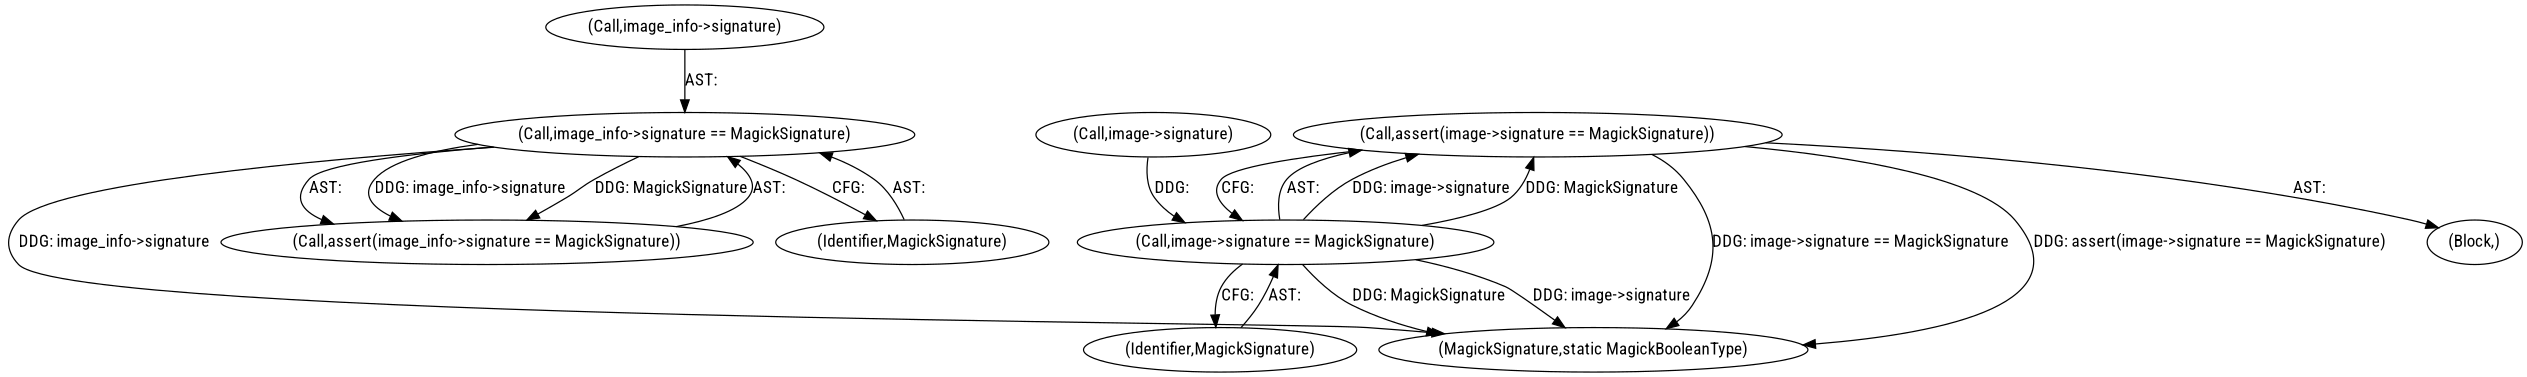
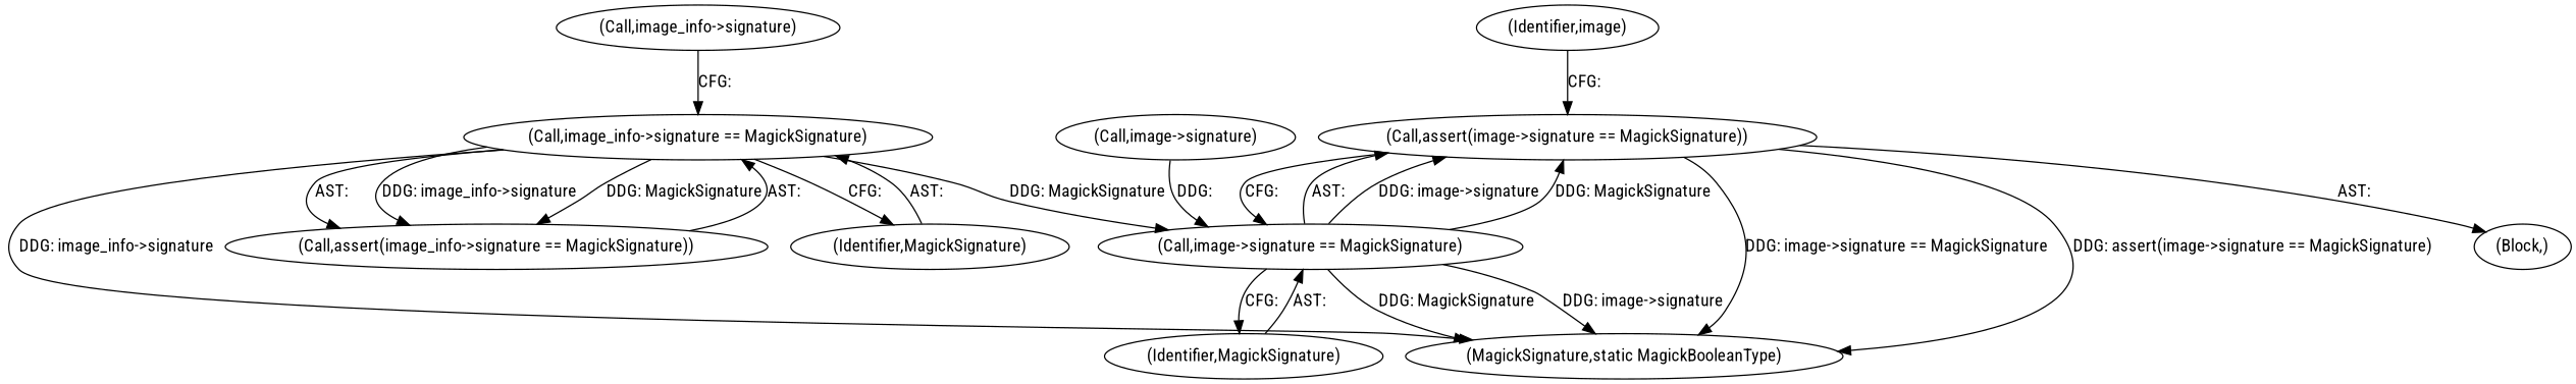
  digraph {
    fontname="Roboto Condensed"
    node [fontname="Roboto Condensed"]
    edge [fontname="Roboto Condensed"]
    n1 [label="(Call,assert(image->signature == MagickSignature))"]
    n2 [label="(Call,image->signature == MagickSignature)"]
    n3 [label="(MagickSignature,static MagickBooleanType)"]
    n4 [label="(Block,)"]
    n5 [label="(Identifier,MagickSignature)"]
    n6 [label="(Call,image_info->signature == MagickSignature)"]
    n7 [label="(Call,assert(image_info->signature == MagickSignature))"]
    n8 [label="(Identifier,MagickSignature)"]
    n9 [label="(Call,image->signature)"]
    n10 [label="(Call,image_info->signature)"]
+   n11 [label="(Identifier,image)"]
    n1 -> n2 [label="CFG: "]
    n1 -> n3 [label="DDG: image->signature == MagickSignature"]
    n1 -> n3 [label="DDG: assert(image->signature == MagickSignature)"]
    n1 -> n4 [label="AST: "]
    n2 -> n1 [label="AST: "]
    n2 -> n1 [label="DDG: image->signature"]
    n2 -> n1 [label="DDG: MagickSignature"]
    n2 -> n3 [label="DDG: MagickSignature"]
    n2 -> n3 [label="DDG: image->signature"]
    n2 -> n5 [label="CFG: "]
    n5 -> n2 [label="AST: "]
+   n6 -> n2 [label="DDG: MagickSignature"]
    n6 -> n3 [label="DDG: image_info->signature"]
    n6 -> n7 [label="AST: "]
    n6 -> n7 [label="DDG: image_info->signature"]
    n6 -> n7 [label="DDG: MagickSignature"]
    n6 -> n8 [label="CFG: "]
    n7 -> n6 [label="AST: "]
    n8 -> n6 [label="AST: "]
    n9 -> n2 [label="DDG: "]
-   n10 -> n6 [label="AST: "]
+   n10 -> n6 [label="CFG: "]
+   n11 -> n1 [label="CFG: "]
  }
